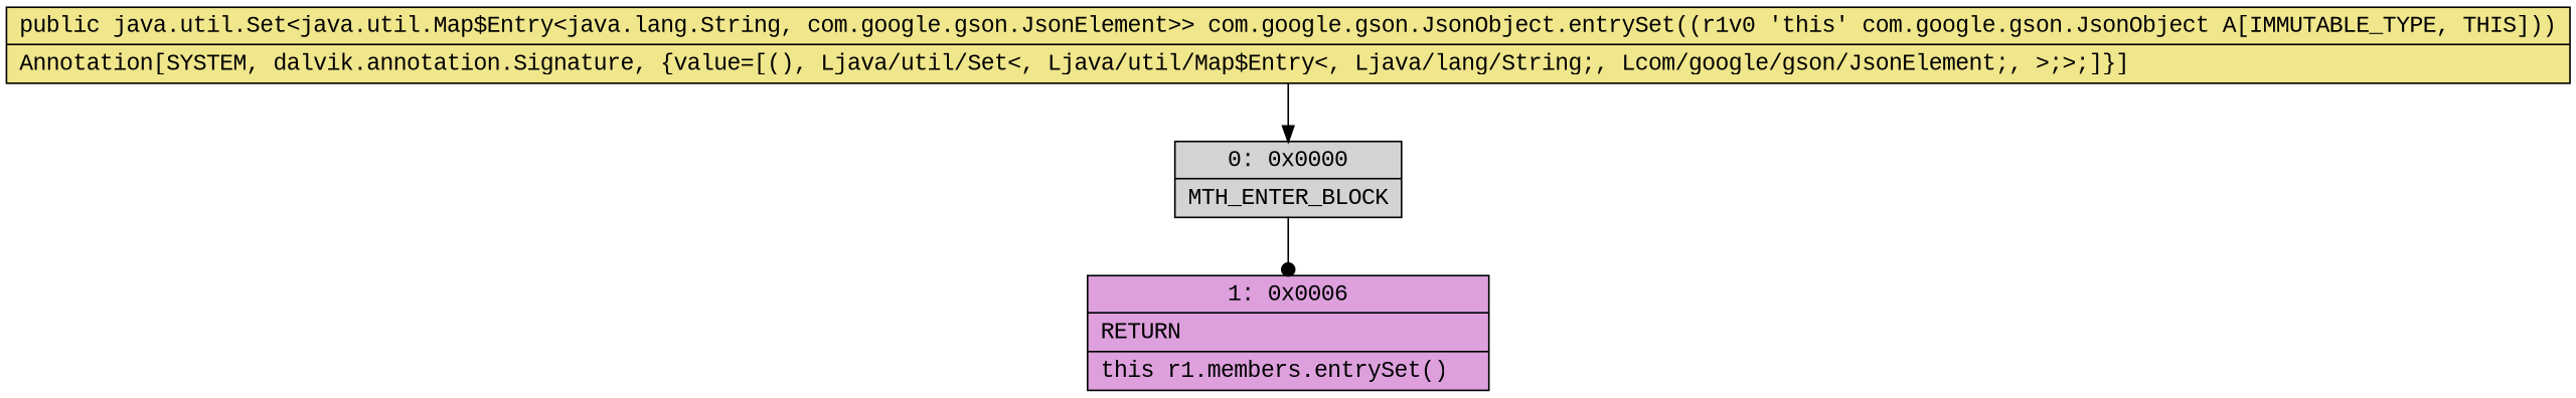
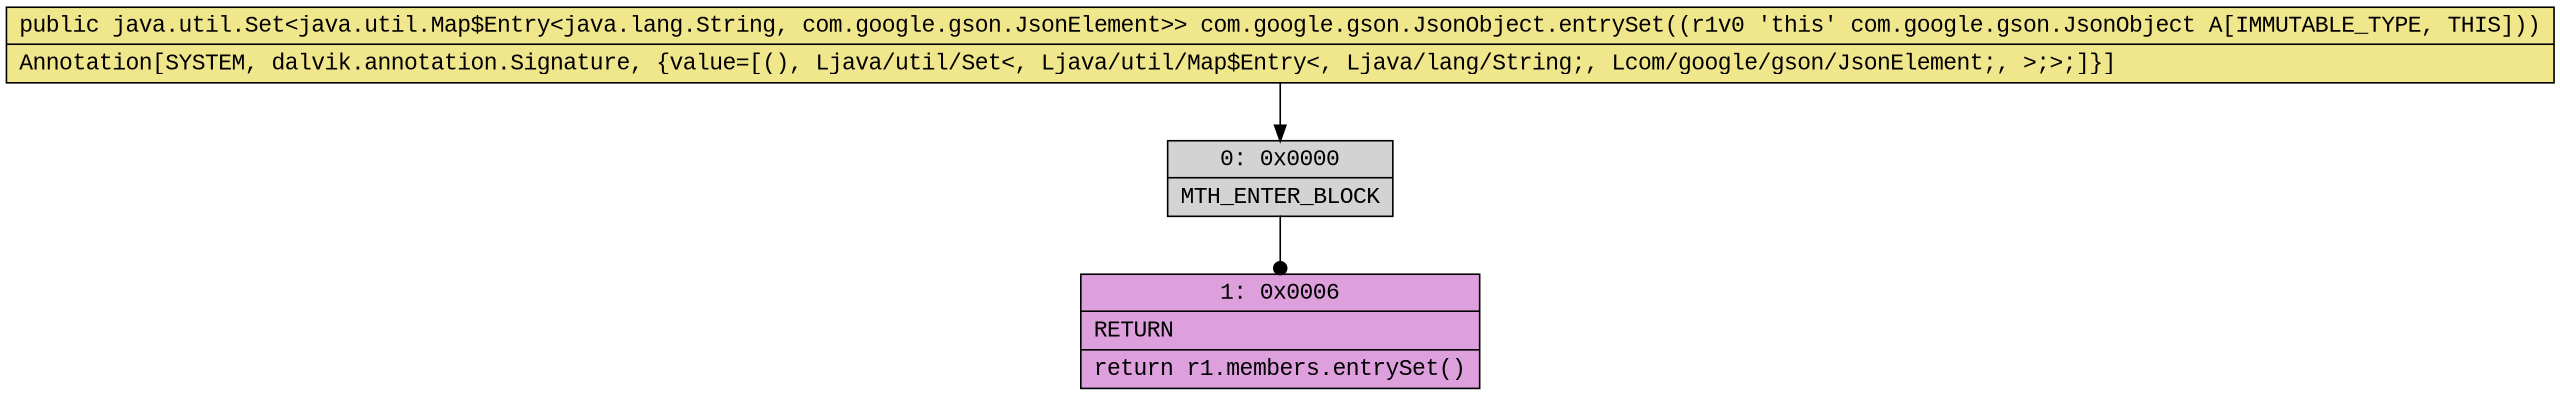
  digraph {
    fontname="Liberation Mono"
    node [shape=record style=filled fontname="Liberation Mono"]
    edge [fontname="Liberation Mono"]
    n1 [label="{0\:\ 0x0000|MTH_ENTER_BLOCK\l}" fillcolor=lightgrey]
-   n2 [label="{1\:\ 0x0006|RETURN\l|this r1.members.entrySet()\l}" fillcolor=plum]
+   n2 [label="{1\:\ 0x0006|RETURN\l|return r1.members.entrySet()\l}" fillcolor=plum]
    n3 [label="{public java.util.Set\<java.util.Map$Entry\<java.lang.String, com.google.gson.JsonElement\>\> com.google.gson.JsonObject.entrySet((r1v0 'this' com.google.gson.JsonObject A[IMMUTABLE_TYPE, THIS]))  | Annotation[SYSTEM, dalvik.annotation.Signature, \{value=[(), Ljava\/util\/Set\<, Ljava\/util\/Map$Entry\<, Ljava\/lang\/String;, Lcom\/google\/gson\/JsonElement;, \>;\>;]\}]\l}" fillcolor=khaki]
    n1 -> n2 [arrowhead=dot]
    n3 -> n1 [arrowhead=normal]
  }
